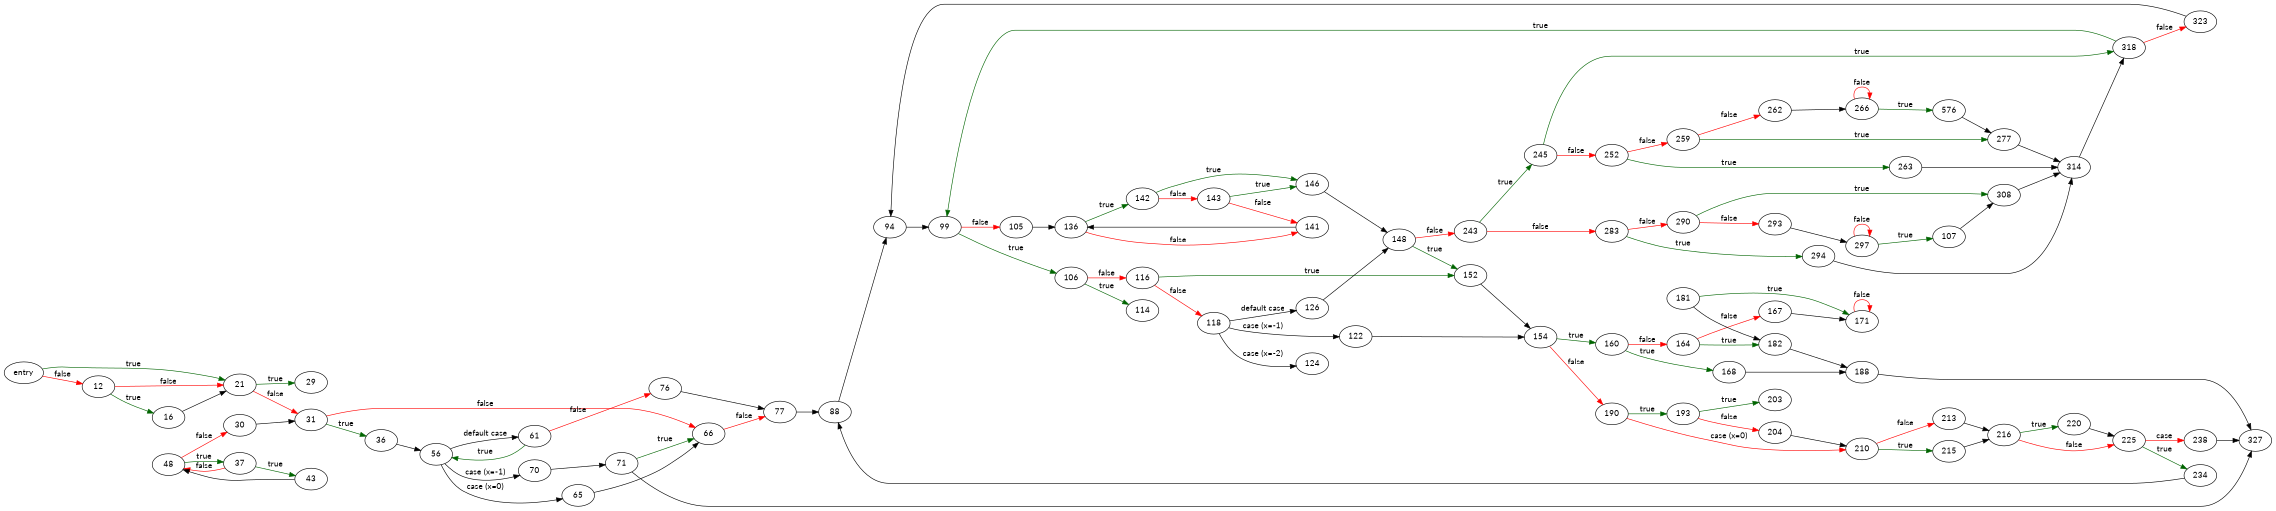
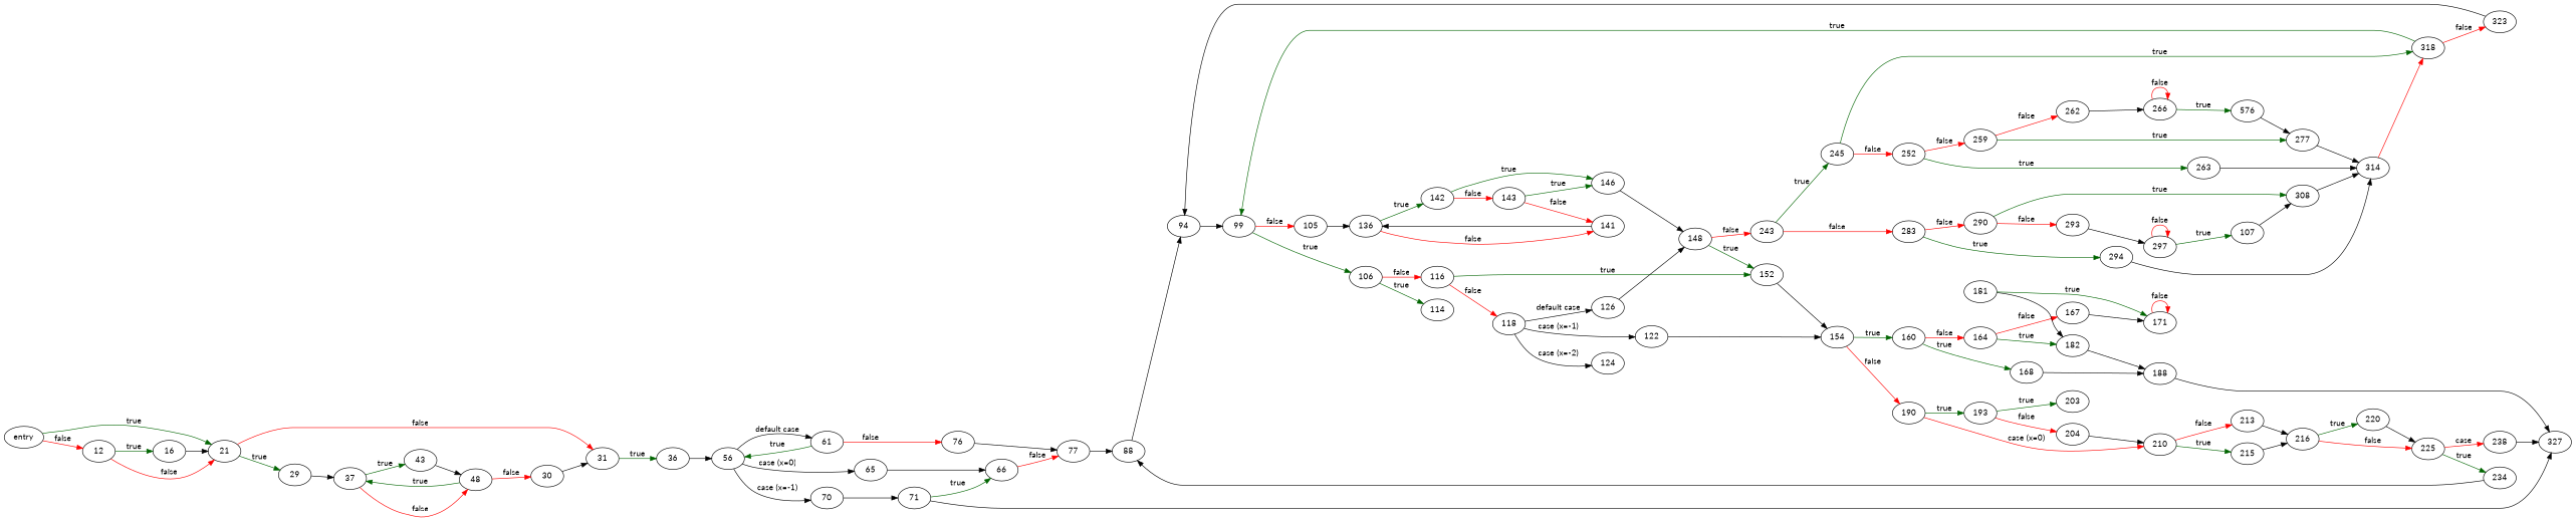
  digraph {
    fontname=Lato
    rankdir=LR
    node [fontname=Lato]
    edge [fontname=Lato]
    n1 [label=entry]
    12
    21
    16
    29
    31
    37
    36
    66
    43
    48
    30
    56
    77
    61
    65
    70
    76
    71
    327
    88
    94
    99
    105
    106
    136
    114
    116
    141
    142
    118
    152
    122
    124
    126
    154
    148
    160
    190
    243
    143
    146
    245
    283
    164
    168
    193
    210
    167
    182
    188
    171
    181
    203
    204
    213
    215
    216
    220
    225
    234
    238
    252
    318
    290
    294
    259
    263
    323
    262
    277
    314
    266
    n74 [label=576]
    293
    308
    297
    n78 [label=107]
    n1 -> 12 [color=red label=false]
    n1 -> 21 [color=darkgreen label=true]
    12 -> 21 [color=red label=false]
    12 -> 16 [color=darkgreen label=true]
    21 -> 29 [color=darkgreen label=true]
    21 -> 31 [color=red label=false]
    16 -> 21
+   29 -> 37
    31 -> 36 [color=darkgreen label=true]
-   31 -> 66 [color=red label=false]
    37 -> 43 [color=darkgreen label=true]
    37 -> 48 [color=red label=false]
    36 -> 56
    66 -> 77 [color=red label=false]
    43 -> 48
    48 -> 37 [color=darkgreen label=true]
    48 -> 30 [color=red label=false]
    30 -> 31
    56 -> 61 [label="default case"]
    56 -> 65 [label="case (x=0)"]
    56 -> 70 [label="case (x=-1)"]
    77 -> 88
    61 -> 56 [color=darkgreen label=true]
    61 -> 76 [color=red label=false]
    65 -> 66
    70 -> 71
    76 -> 77
    71 -> 66 [color=darkgreen label=true]
    71 -> 327
    88 -> 94
    94 -> 99
    99 -> 105 [color=red label=false]
    99 -> 106 [color=darkgreen label=true]
    105 -> 136
    106 -> 114 [color=darkgreen label=true]
    106 -> 116 [color=red label=false]
    136 -> 141 [color=red label=false]
    136 -> 142 [color=darkgreen label=true]
    116 -> 118 [color=red label=false]
    116 -> 152 [color=darkgreen label=true]
    141 -> 136
    142 -> 143 [color=red label=false]
    142 -> 146 [color=darkgreen label=true]
    118 -> 122 [label="case (x=-1)"]
    118 -> 124 [label="case (x=-2)"]
    118 -> 126 [label="default case"]
    152 -> 154
    122 -> 154
    126 -> 148
    154 -> 160 [color=darkgreen label=true]
    154 -> 190 [color=red label=false]
    148 -> 152 [color=darkgreen label=true]
    148 -> 243 [color=red label=false]
    160 -> 164 [color=red label=false]
    160 -> 168 [color=darkgreen label=true]
    190 -> 193 [color=darkgreen label=true]
    190 -> 210 [color=red label="case (x=0)"]
    243 -> 245 [color=darkgreen label=true]
    243 -> 283 [color=red label=false]
    143 -> 141 [color=red label=false]
    143 -> 146 [color=darkgreen label=true]
    146 -> 148
    245 -> 252 [color=red label=false]
    245 -> 318 [color=darkgreen label=true]
    283 -> 290 [color=red label=false]
    283 -> 294 [color=darkgreen label=true]
    164 -> 167 [color=red label=false]
    164 -> 182 [color=darkgreen label=true]
    168 -> 188
    193 -> 203 [color=darkgreen label=true]
    193 -> 204 [color=red label=false]
    210 -> 213 [color=red label=false]
    210 -> 215 [color=darkgreen label=true]
    167 -> 171
    182 -> 188
    188 -> 327
    171 -> 171 [color=red label=false]
    181 -> 182
    181 -> 171 [color=darkgreen label=true]
    204 -> 210
    213 -> 216
    215 -> 216
    216 -> 220 [color=darkgreen label=true]
    216 -> 225 [color=red label=false]
    220 -> 225
    225 -> 234 [color=darkgreen label=true]
    225 -> 238 [color=red label=case]
    234 -> 88
    238 -> 327
    252 -> 259 [color=red label=false]
    252 -> 263 [color=darkgreen label=true]
    318 -> 99 [color=darkgreen label=true]
    318 -> 323 [color=red label=false]
    290 -> 293 [color=red label=false]
    290 -> 308 [color=darkgreen label=true]
    294 -> 314
    259 -> 262 [color=red label=false]
    259 -> 277 [color=darkgreen label=true]
    263 -> 314
    323 -> 94
    262 -> 266
    277 -> 314
-   314 -> 318
+   314 -> 318 [color=red]
    266 -> 266 [color=red label=false]
    266 -> n74 [color=darkgreen label=true]
    n74 -> 277
    293 -> 297
    308 -> 314
    297 -> 297 [color=red label=false]
    297 -> n78 [color=darkgreen label=true]
    n78 -> 308
  }
